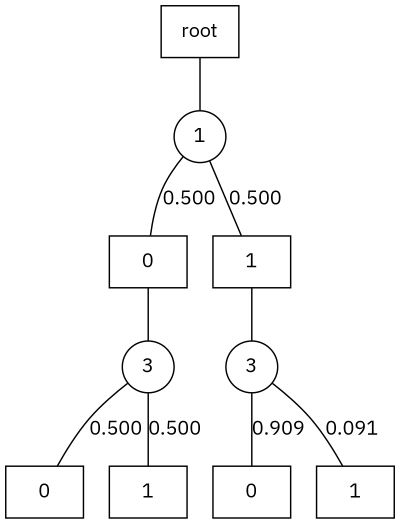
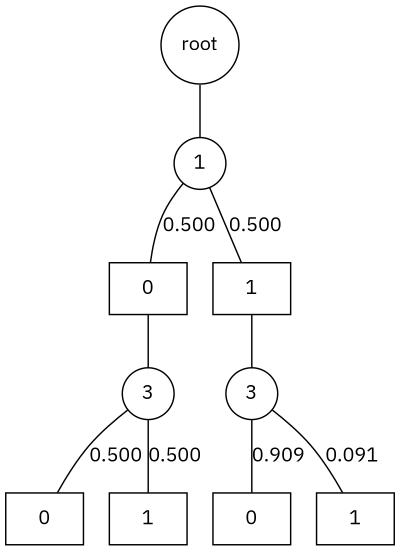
  graph {
    splines=true
    fontname="IBM Plex Sans"
    node [shape=box fontname="IBM Plex Sans"]
    edge [fontname="IBM Plex Sans" labelangle=110]
-   n1 [label=root]
+   n1 [label=root shape=circle]
    n2 [label=1 shape=circle]
    n3 [label=0]
    n4 [label=1]
    n5 [label=3 shape=circle]
    n6 [label=0]
    n7 [label=1]
    n8 [label=3 shape=circle]
    n9 [label=0]
    n10 [label=1]
    n1 -- n2 [labelangle=""]
    n2 -- n3 [label=0.500]
    n2 -- n4 [label=0.500]
    n3 -- n5 [labelangle=""]
    n4 -- n8 [labelangle=""]
    n5 -- n6 [label=0.500]
    n5 -- n7 [label=0.500]
    n8 -- n9 [label=0.909]
    n8 -- n10 [label=0.091]
  }
